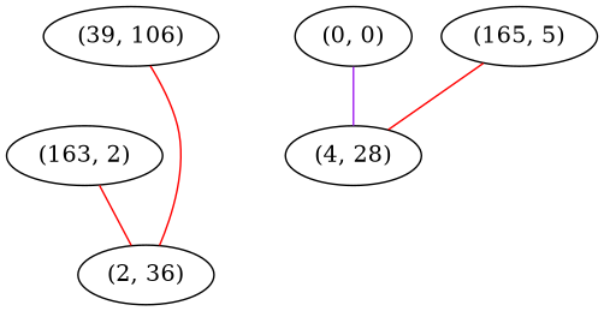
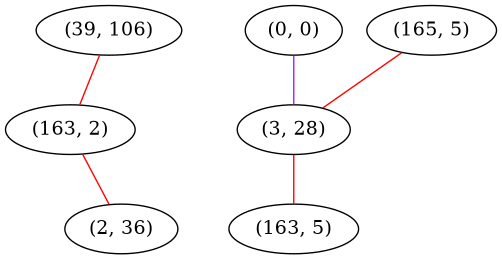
  graph {
    edge [color=red weight=1]
    "(163, 2)"
    "(2, 36)"
    "(0, 0)"
-   "(3, 28)" [label="(4, 28)"]
+   "(3, 28)"
+   "(163, 5)"
    "(165, 5)"
    "(39, 106)"
    "(163, 2)" -- "(2, 36)"
    "(0, 0)" -- "(3, 28)" [color=purple weight=4]
+   "(3, 28)" -- "(163, 5)"
    "(165, 5)" -- "(3, 28)"
-   "(39, 106)" -- "(2, 36)"
+   "(39, 106)" -- "(163, 2)"
  }
